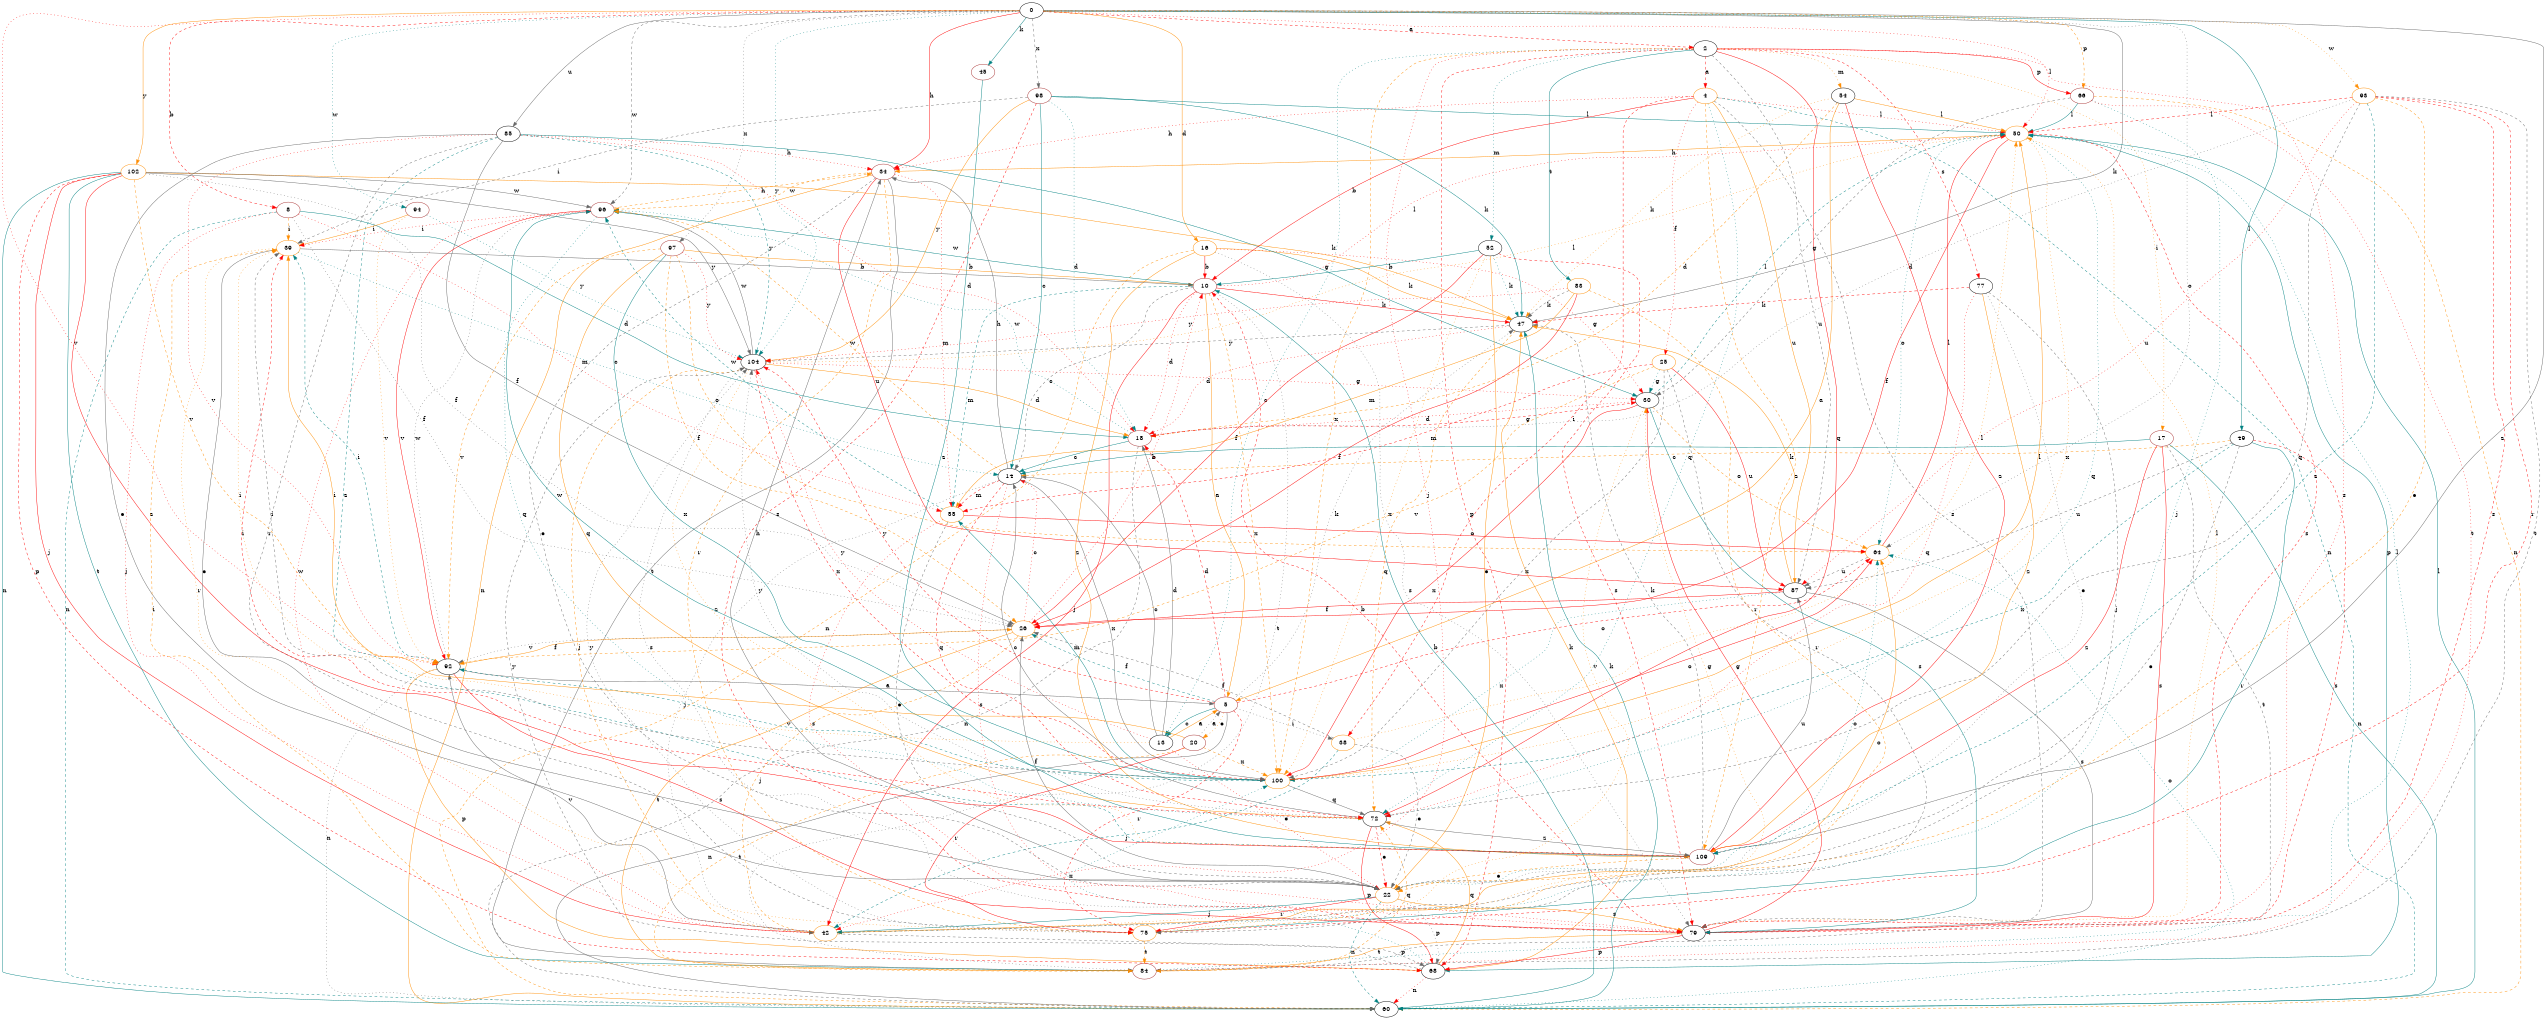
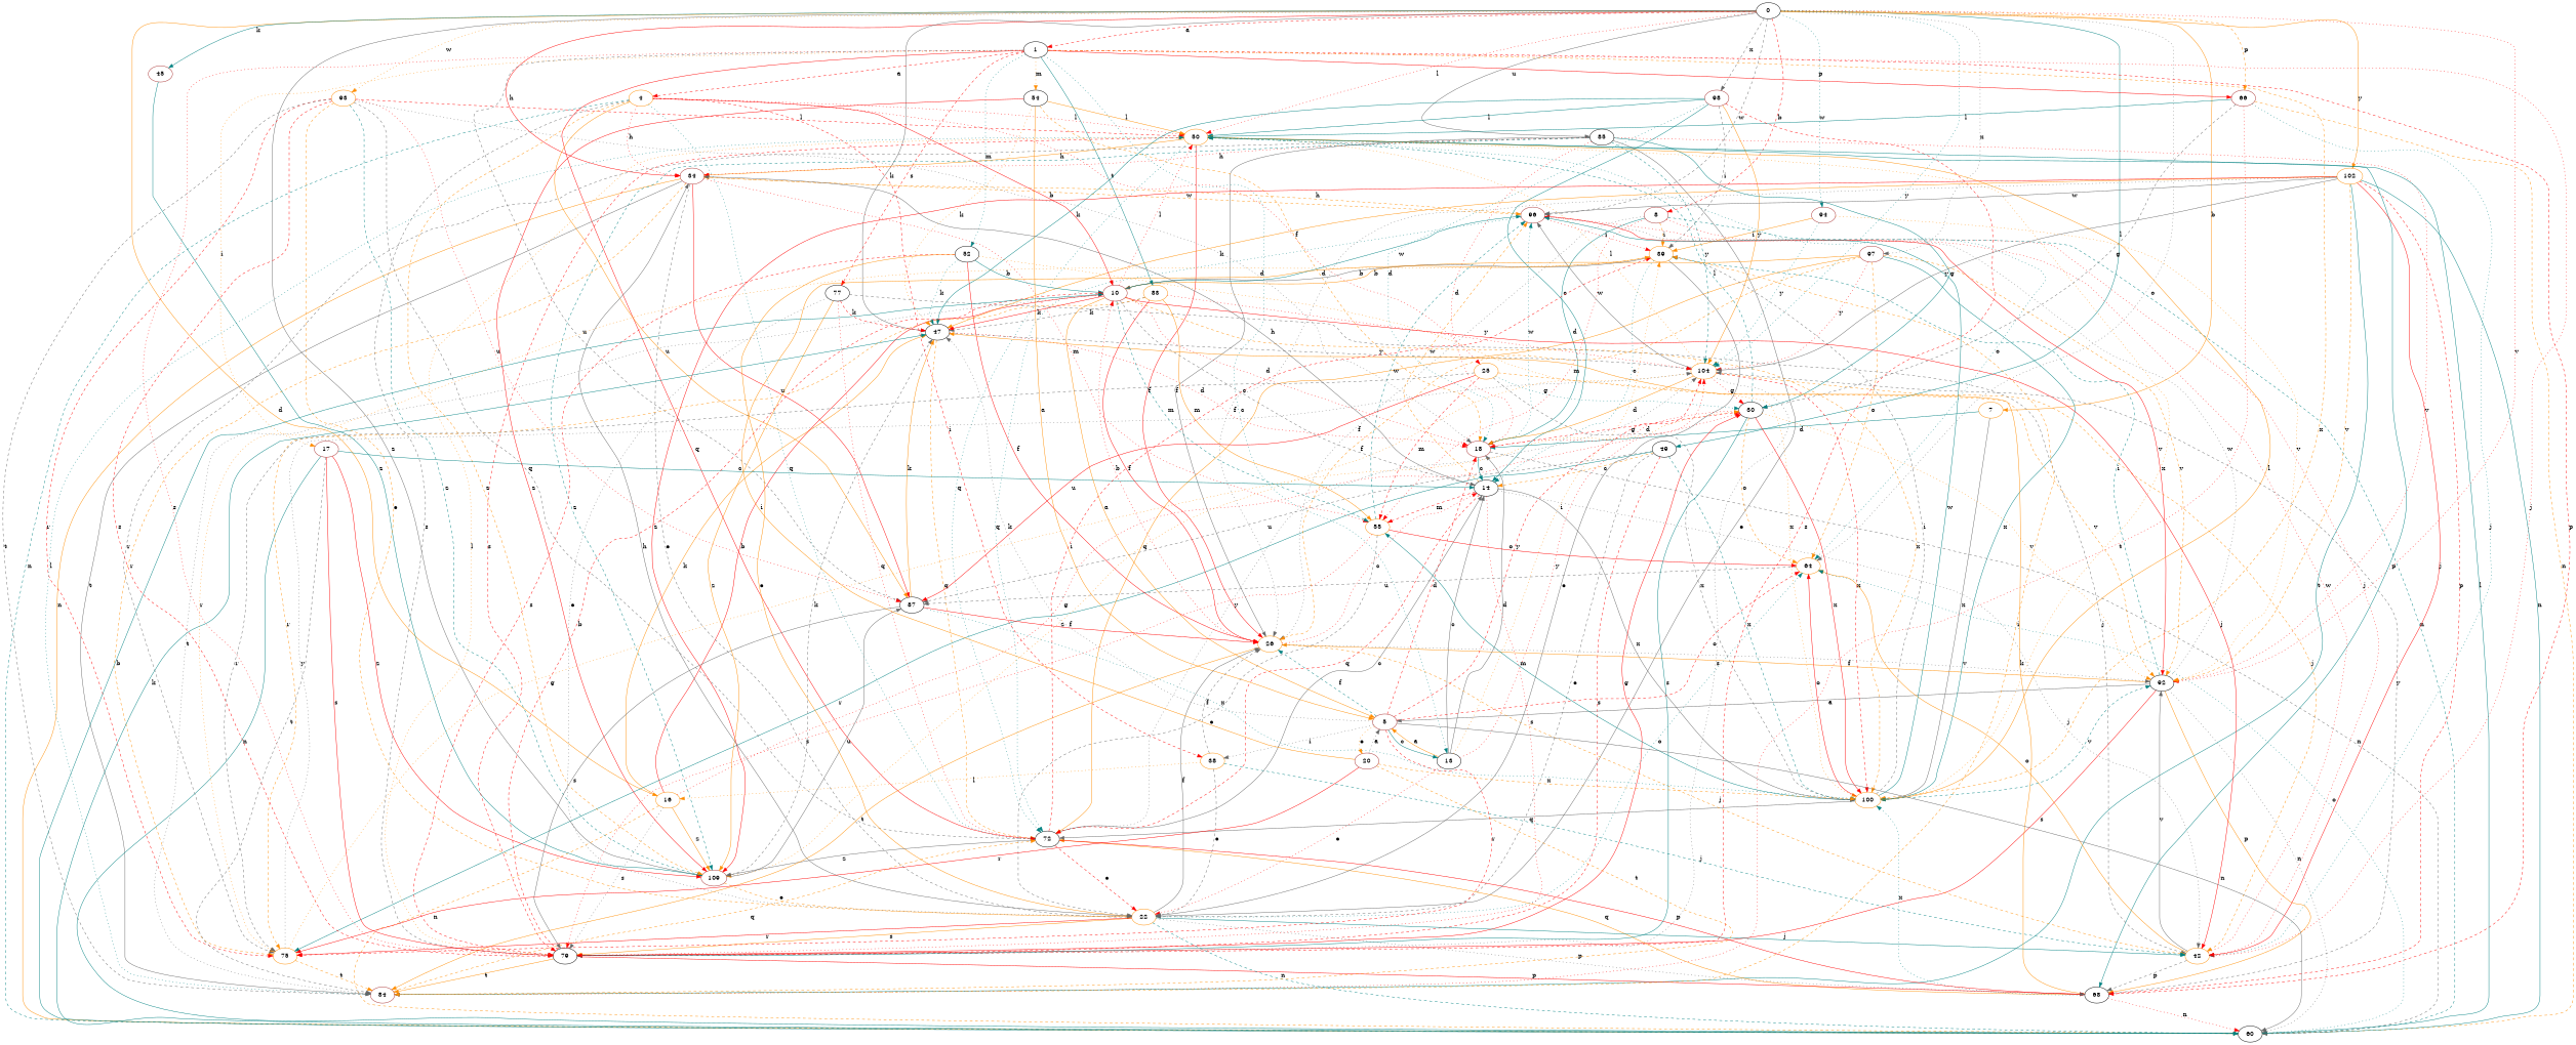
  strict digraph {
    node [color=black]
    edge [color=red style=solid]
    0
-   1 [label=2]
+   1
+   7 [color=darkorange]
    8 [color=brown]
    16 [color=darkorange]
    34 [color=brown]
    45 [color=brown]
    47
    49
    50 [color=darkorange]
    64 [color=darkorange]
    66 [color=brown]
    85
    92
    93 [color=darkorange]
    94 [color=brown]
    96 [color=brown]
    97 [color=brown]
    98 [color=brown]
    102 [color=darkorange]
-   104
+   104 [color=darkorange]
    109 [color=brown]
    4 [color=darkorange]
    13
    n25 [color=brown label=17]
    42 [color=darkorange]
    52
    54
    68
    72
    77
    79
    83 [color=darkorange]
    87
    100 [color=darkorange]
    18 [color=brown]
    60
    26 [color=darkorange]
    39 [color=darkorange]
    55 [color=darkorange]
    10 [color=brown]
    30
    75 [color=darkorange]
    84 [color=brown]
    22 [color=darkorange]
    14
    5 [color=brown]
    25 [color=darkorange]
    38 [color=darkorange]
    20 [color=brown]
    0 -> 1 [label=a style=dashed]
+   0 -> 7 [color=darkorange label=b]
    0 -> 8 [label=b style=dashed]
    0 -> 16 [color=darkorange label=d]
    0 -> 34 [label=h]
    0 -> 45 [color=teal label=k]
    0 -> 47 [color=gray40 label=k]
    0 -> 49 [color=teal label=l]
    0 -> 50 [label=l style=dotted]
    0 -> 64 [color=gray40 label=o style=dotted]
    0 -> 66 [color=darkorange label=p style=dashed]
    0 -> 85 [color=gray40 label=u]
    0 -> 92 [label=v style=dotted]
    0 -> 93 [color=darkorange label=w style=dotted]
    0 -> 94 [color=teal label=w style=dotted]
    0 -> 96 [color=gray40 label=w style=dashed]
    0 -> 97 [color=gray40 label=x style=dotted]
    0 -> 98 [color=gray40 label=x style=dashed]
    0 -> 102 [color=darkorange label=y]
    0 -> 104 [color=teal label=y style=dotted]
    0 -> 109 [color=gray40 label=z]
    1 -> 66 [label=p]
    1 -> 4 [label=a style=dashed]
    1 -> 13 [color=teal label=c style=dotted]
    1 -> n25 [color=darkorange label=i style=dotted]
    1 -> 42 [label=j style=dotted]
    1 -> 52 [color=teal label=m style=dotted]
    1 -> 54 [color=darkorange label=m style=dotted]
    1 -> 68 [label=p style=dashed]
    1 -> 72 [label=q]
    1 -> 77 [label=s style=dashed]
    1 -> 79 [label=s style=dotted]
    1 -> 83 [color=teal label=t]
    1 -> 87 [color=gray40 label=u style=dashed]
    1 -> 100 [color=darkorange label=x style=dashed]
+   7 -> 100 [color=gray40 label=x]
+   7 -> 18 [color=teal label=d]
    8 -> 42 [label=j style=dotted]
    8 -> 18 [color=teal label=d]
    8 -> 60 [color=teal label=n style=dashed]
    8 -> 26 [color=gray40 label=f style=dotted]
    8 -> 39 [color=darkorange label=i style=dashed]
    8 -> 55 [label=m style=dotted]
    16 -> 47 [color=darkorange label=k]
    16 -> 109 [color=darkorange label=z]
    16 -> 79 [color=gray40 label=s style=dotted]
    16 -> 60 [color=darkorange label=n style=dashed]
    16 -> 10 [label=b]
    16 -> 30 [label=g style=dotted]
    34 -> 96 [color=darkorange label=w style=dashed]
    34 -> 87 [label=u]
    34 -> 60 [color=darkorange label=n]
    34 -> 55 [label=m style=dotted]
    34 -> 75 [color=darkorange label=r style=dashed]
    34 -> 84 [color=gray40 label=t]
    34 -> 22 [color=gray40 label=e style=dashed]
    45 -> 109 [color=teal label=z]
    47 -> 104 [color=gray40 label=y style=dashed]
    47 -> 72 [color=darkorange label=q style=dashed]
    47 -> 18 [label=d style=dotted]
    49 -> 79 [label=s style=dashed]
    49 -> 87 [color=gray40 label=u style=dashed]
    49 -> 100 [color=teal label=x style=dashed]
    49 -> 75 [color=teal label=r]
    49 -> 22 [color=gray40 label=e style=dashed]
    49 -> 14 [color=darkorange label=c style=dashed]
    50 -> 34 [color=darkorange label=h]
    50 -> 64 [color=teal label=o style=dotted]
    50 -> 68 [color=teal label=p]
    50 -> 72 [color=teal label=q style=dotted]
    50 -> 79 [label=s style=dashed]
    50 -> 100 [color=darkorange label=x style=dotted]
    50 -> 26 [label=f]
-   64 -> 50 [label=l]
    64 -> 87 [color=gray40 label=u style=dashed]
    66 -> 50 [color=teal label=l]
    66 -> 42 [color=teal label=j style=dotted]
    66 -> 60 [color=darkorange label=n style=dashed]
    66 -> 30 [color=gray40 label=g style=dashed]
    66 -> 84 [label=t style=dotted]
    85 -> 34 [label=h style=dotted]
    85 -> 92 [label=v style=dotted]
    85 -> 104 [color=teal label=y style=dashed]
    85 -> 109 [color=teal label=z style=dashed]
    85 -> 18 [label=d style=dotted]
    85 -> 26 [color=gray40 label=f]
    85 -> 30 [color=teal label=g]
    85 -> 75 [color=gray40 label=r style=dashed]
    85 -> 22 [color=gray40 label=e]
    92 -> 96 [color=gray40 label=w style=dotted]
    92 -> 68 [color=darkorange label=p]
    92 -> 79 [label=s]
    92 -> 60 [color=gray40 label=n style=dotted]
    92 -> 26 [color=darkorange label=f]
    92 -> 39 [color=teal label=i style=dashed]
    92 -> 5 [color=gray40 label=a]
    93 -> 50 [label=l style=dashed]
    93 -> 109 [color=teal label=z style=dashed]
    93 -> 72 [color=gray40 label=q style=dashed]
    93 -> 79 [label=s style=dashed]
    93 -> 87 [label=u style=dotted]
    93 -> 18 [color=gray40 label=d style=dotted]
    93 -> 75 [label=r style=dashed]
    93 -> 84 [color=gray40 label=t style=dashed]
    93 -> 22 [color=darkorange label=e style=dashed]
    94 -> 92 [color=darkorange label=v style=dotted]
    94 -> 104 [color=teal label=y style=dotted]
    94 -> 39 [color=darkorange label=i]
    96 -> 34 [color=darkorange label=h style=dashed]
    96 -> 92 [label=v]
    96 -> 72 [color=teal label=q style=dotted]
    96 -> 39 [label=i style=dotted]
    97 -> 64 [color=darkorange label=o style=dashed]
    97 -> 92 [color=darkorange label=v style=dashed]
    97 -> 104 [label=y style=dotted]
    97 -> 72 [color=darkorange label=q]
    97 -> 100 [color=teal label=x]
    97 -> 26 [color=darkorange label=f style=dashed]
    97 -> 10 [color=darkorange label=b]
    98 -> 47 [color=teal label=k]
    98 -> 50 [color=teal label=l]
    98 -> 104 [color=darkorange label=y]
    98 -> 79 [label=s style=dashed]
    98 -> 18 [color=teal label=d style=dotted]
    98 -> 39 [color=gray40 label=i style=dashed]
    98 -> 14 [color=teal label=c]
    102 -> 47 [color=darkorange label=k]
    102 -> 92 [color=darkorange label=v style=dashed]
    102 -> 96 [color=gray40 label=w]
    102 -> 104 [color=gray40 label=y]
    102 -> 109 [label=z]
    102 -> 42 [label=j]
    102 -> 68 [label=p style=dashed]
    102 -> 60 [color=teal label=n]
    102 -> 26 [color=gray40 label=f style=dotted]
    102 -> 84 [color=teal label=t]
    104 -> 50 [color=darkorange label=l style=dotted]
    104 -> 96 [color=gray40 label=w]
    104 -> 109 [color=darkorange label=z style=dotted]
    104 -> 42 [color=darkorange label=j style=dashed]
    104 -> 79 [color=gray40 label=s style=dotted]
    104 -> 100 [label=x style=dashed]
    104 -> 18 [color=darkorange label=d]
    104 -> 30 [label=g style=dotted]
    109 -> 47 [color=gray40 label=k style=dashed]
    109 -> 87 [color=gray40 label=u]
    109 -> 22 [color=darkorange label=e style=dashed]
    4 -> 34 [label=h style=dotted]
    4 -> 50 [label=l style=dotted]
    4 -> 109 [color=darkorange label=z style=dashed]
    4 -> 72 [color=teal label=q style=dotted]
    4 -> 79 [color=gray40 label=s style=dashed]
    4 -> 87 [color=darkorange label=u]
    4 -> 60 [color=teal label=n style=dashed]
    4 -> 10 [label=b]
    4 -> 25 [label=f style=dotted]
    4 -> 38 [label=i style=dashed]
    13 -> 104 [label=y style=dotted]
    13 -> 18 [color=gray40 label=d]
    13 -> 39 [color=darkorange label=i style=dotted]
    13 -> 22 [label=e style=dotted]
    13 -> 14 [color=gray40 label=c]
    13 -> 5 [color=darkorange label=a]
    n25 -> 109 [label=z]
    n25 -> 79 [label=s]
    n25 -> 60 [color=teal label=n]
    n25 -> 84 [color=gray40 label=t style=dashed]
    n25 -> 14 [color=teal label=c]
    42 -> 64 [color=darkorange label=o]
    42 -> 92 [color=gray40 label=v]
    42 -> 96 [label=w style=dotted]
    42 -> 68 [color=gray40 label=p style=dashed]
    52 -> 47 [color=teal label=k style=dotted]
    52 -> 79 [label=s style=dashed]
    52 -> 100 [color=darkorange label=x style=dotted]
    52 -> 26 [label=f]
    52 -> 10 [color=teal label=b]
    52 -> 22 [color=darkorange label=e]
    54 -> 47 [color=darkorange label=k style=dotted]
    54 -> 50 [color=darkorange label=l]
    54 -> 109 [label=z]
    54 -> 18 [color=darkorange label=d style=dashed]
    54 -> 5 [color=darkorange label=a]
    68 -> 47 [color=darkorange label=k]
    68 -> 104 [color=gray40 label=y style=dashed]
    68 -> 72 [color=darkorange label=q]
    68 -> 100 [color=teal label=x style=dotted]
    68 -> 60 [label=n style=dotted]
    72 -> 104 [color=gray40 label=y style=dotted]
    72 -> 109 [color=gray40 label=z]
    72 -> 68 [label=p]
    72 -> 39 [label=i style=dashed]
    72 -> 22 [label=e style=dashed]
    72 -> 14 [color=gray40 label=c]
    77 -> 47 [label=k style=dashed]
    77 -> 109 [color=darkorange label=z]
    77 -> 42 [color=gray40 label=j style=dashed]
    77 -> 72 [label=q style=dotted]
    77 -> 22 [color=gray40 label=e style=dotted]
    79 -> 50 [color=darkorange label=l style=dotted]
    79 -> 68 [label=p]
    79 -> 10 [label=b style=dashed]
    79 -> 30 [label=g]
    79 -> 84 [color=darkorange label=t]
    83 -> 47 [color=gray40 label=k style=dashed]
    83 -> 104 [label=y style=dotted]
    83 -> 26 [label=f]
    83 -> 55 [color=darkorange label=m]
    83 -> 75 [color=darkorange label=r style=dashed]
    87 -> 47 [color=darkorange label=k]
    87 -> 79 [color=gray40 label=s]
    87 -> 100 [color=teal label=x style=dotted]
    87 -> 26 [label=f]
    100 -> 50 [color=darkorange label=l]
    100 -> 64 [label=o]
    100 -> 92 [color=teal label=v style=dashed]
    100 -> 96 [color=teal label=w]
    100 -> 72 [color=gray40 label=q]
    100 -> 39 [color=gray40 label=i style=dashed]
    100 -> 55 [color=teal label=m]
    18 -> 96 [color=teal label=w style=dotted]
    18 -> 60 [color=gray40 label=n style=dashed]
    18 -> 30 [label=g style=dashed]
    18 -> 14 [color=teal label=c]
    60 -> 47 [color=teal label=k]
    60 -> 50 [color=teal label=l]
    60 -> 64 [color=teal label=o style=dotted]
    60 -> 10 [color=teal label=b]
    26 -> 92 [color=gray40 label=v style=dotted]
    26 -> 42 [color=darkorange label=j style=dashed]
    26 -> 10 [label=b style=dotted]
    26 -> 84 [color=darkorange label=t]
    26 -> 14 [label=c style=dotted]
    39 -> 10 [color=gray40 label=b]
    39 -> 75 [color=darkorange label=r style=dotted]
    39 -> 22 [color=gray40 label=e]
    39 -> 14 [color=teal label=c style=dotted]
    55 -> 64 [label=o]
    55 -> 96 [color=teal label=w style=dashed]
    55 -> 79 [label=s style=dotted]
    55 -> 22 [color=gray40 label=e style=dashed]
    10 -> 47 [label=k]
    10 -> 50 [label=l style=dotted]
    10 -> 96 [color=teal label=w]
    10 -> 42 [label=j]
    10 -> 100 [color=darkorange label=x style=dashed]
    10 -> 18 [label=d style=dotted]
    10 -> 55 [color=teal label=m style=dashed]
    10 -> 84 [color=gray40 label=t style=dotted]
    10 -> 14 [color=gray40 label=c style=dashed]
    10 -> 5 [color=darkorange label=a]
    30 -> 50 [color=teal label=l style=dashed]
    30 -> 64 [color=darkorange label=o style=dashed]
-   30 -> 42 [color=darkorange label=v style=dotted]
+   30 -> 92 [color=darkorange label=v style=dotted]
    30 -> 79 [color=teal label=s]
    30 -> 100 [label=x]
    30 -> 18 [label=d style=dotted]
    75 -> 104 [color=gray40 label=y style=dotted]
    75 -> 30 [color=darkorange label=g style=dotted]
    75 -> 84 [color=darkorange label=t style=dashed]
    84 -> 50 [color=teal label=l style=dotted]
    84 -> 72 [color=darkorange label=q style=dashed]
    84 -> 39 [color=darkorange label=i style=dashed]
    22 -> 34 [color=gray40 label=h]
    22 -> 64 [color=teal label=o style=dotted]
    22 -> 42 [color=teal label=j]
    22 -> 68 [color=gray40 label=p style=dotted]
    22 -> 79 [color=darkorange label=s]
    22 -> 60 [color=teal label=n style=dashed]
    22 -> 26 [color=gray40 label=f]
    22 -> 75 [label=r]
    14 -> 34 [color=gray40 label=h]
    14 -> 96 [color=darkorange label=w style=dashed]
    14 -> 42 [color=gray40 label=j style=dotted]
    14 -> 72 [label=q style=dashed]
    14 -> 79 [label=s style=dotted]
    14 -> 100 [color=gray40 label=x]
    14 -> 55 [label=m style=dashed]
    5 -> 47 [color=gray40 label=k style=dotted]
    5 -> 64 [label=o style=dashed]
    5 -> 104 [label=y style=dashed]
    5 -> 13 [color=teal label=c]
    5 -> 18 [label=d style=dashed]
    5 -> 60 [color=gray40 label=n]
    5 -> 26 [color=teal label=f style=dashed]
    5 -> 75 [label=r style=dashed]
    5 -> 38 [color=gray40 label=i style=dotted]
    5 -> 20 [color=darkorange label=e style=dotted]
    25 -> 92 [color=darkorange label=v style=dashed]
    25 -> 87 [label=u]
    25 -> 100 [color=gray40 label=x style=dashed]
    25 -> 55 [label=m style=dashed]
    25 -> 30 [color=teal label=g style=dotted]
    25 -> 75 [color=gray40 label=r style=dashed]
-   38 -> 50 [color=darkorange label=l style=dotted]
+   38 -> 16 [color=darkorange label=l style=dotted]
    38 -> 42 [color=teal label=j style=dashed]
    38 -> 26 [color=gray40 label=f style=dashed]
    38 -> 22 [color=gray40 label=e style=dashed]
    20 -> 100 [color=darkorange label=x style=dashed]
    20 -> 39 [color=darkorange label=i]
    20 -> 75 [label=r]
    20 -> 84 [color=darkorange label=t style=dashed]
    20 -> 5 [color=gray40 label=a style=dotted]
  }
